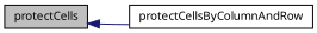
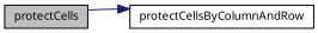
  digraph {
    rankdir=LR
    fontname="Noto Sans"
    node [color=black fontname="Noto Sans" fontsize=10 shape=record style=filled]
    n1 [fillcolor=grey75 fontcolor=black height=0.2 label=protectCells width=0.4]
    n2 [fillcolor=white height=0.2 label=protectCellsByColumnAndRow width=0.4]
-   n1 -> n2 [color=midnightblue dir=back fontname="Noto Sans" fontsize=10 labelfontname=Helvetica labelfontsize=10 style=solid]
+   n2 -> n1 [color=midnightblue dir=back fontname="Noto Sans" fontsize=10 labelfontname=Helvetica labelfontsize=10 style=solid]
  }
